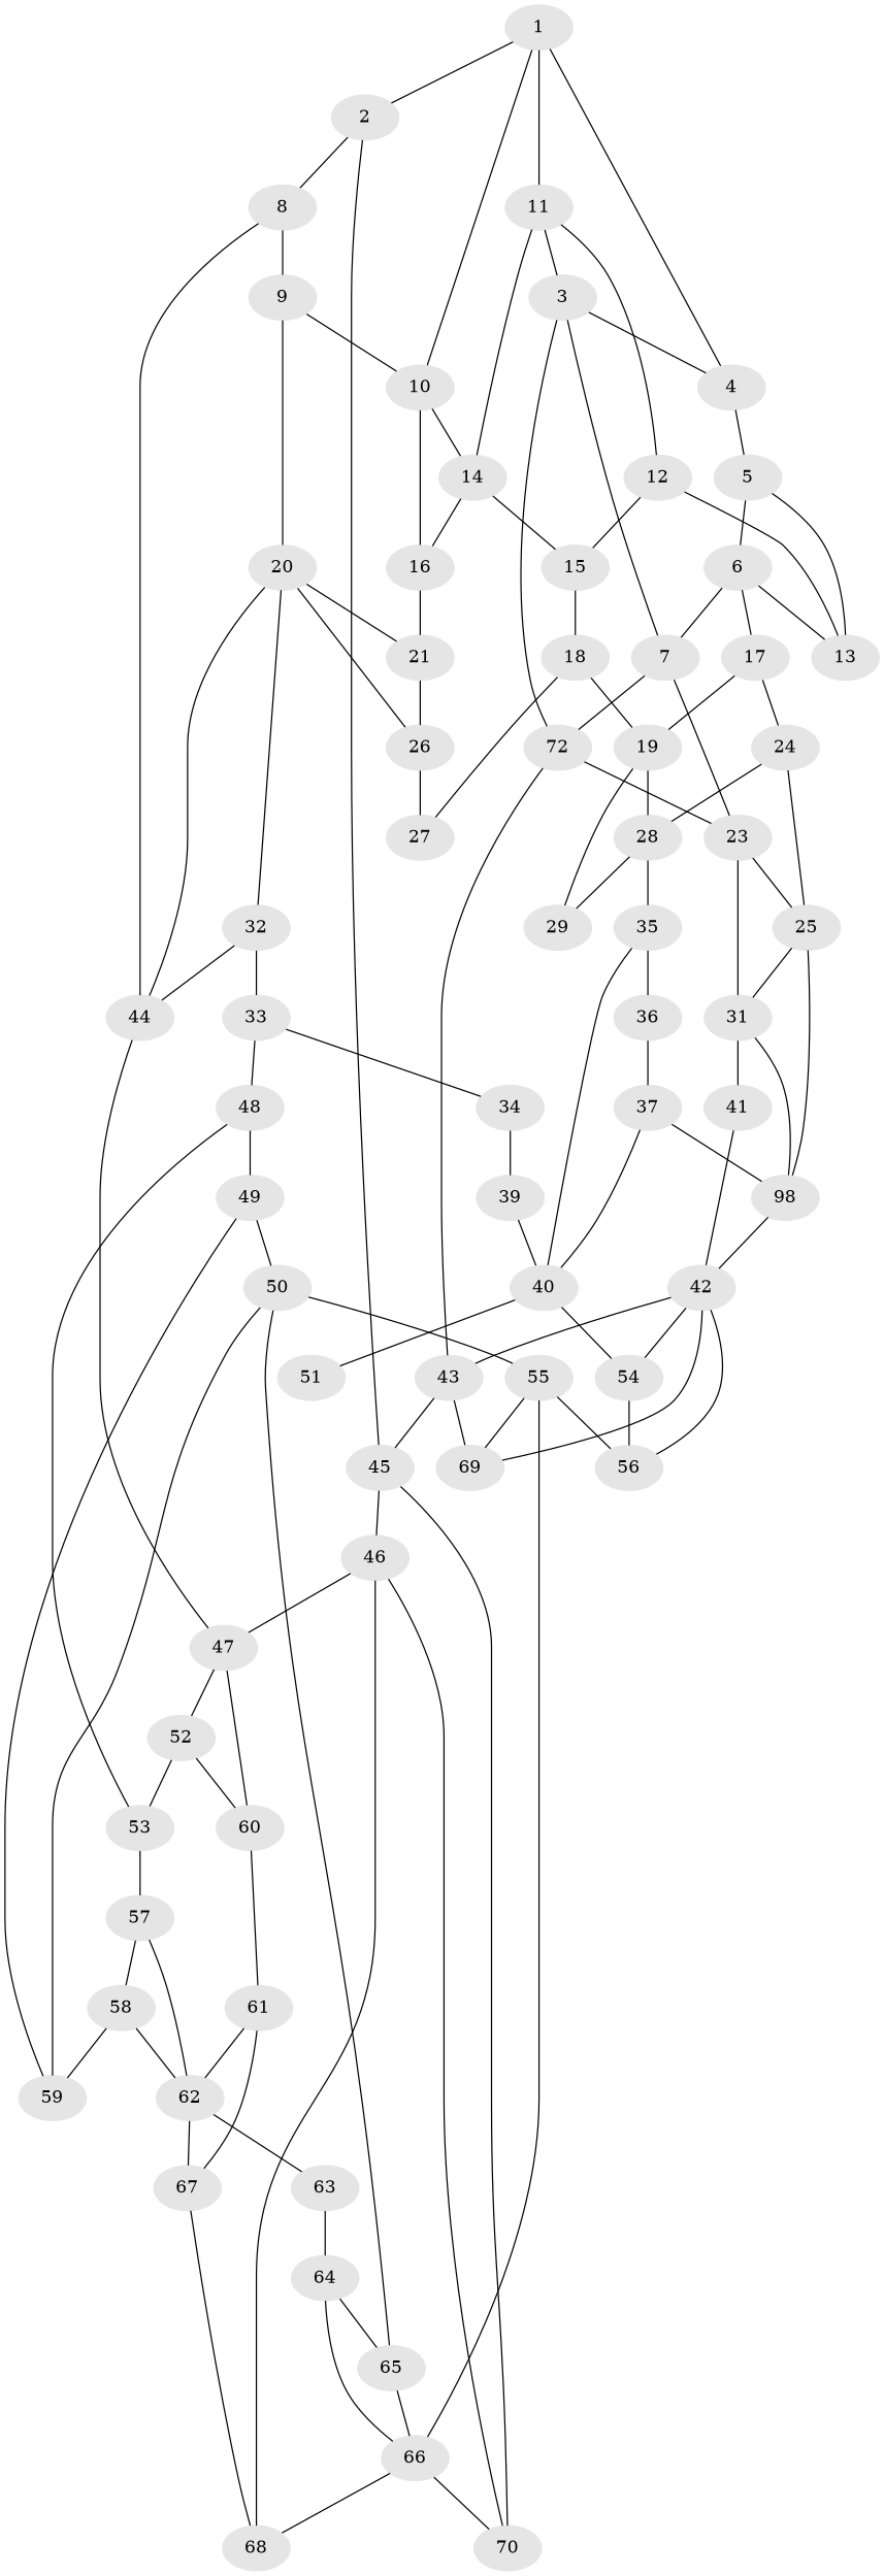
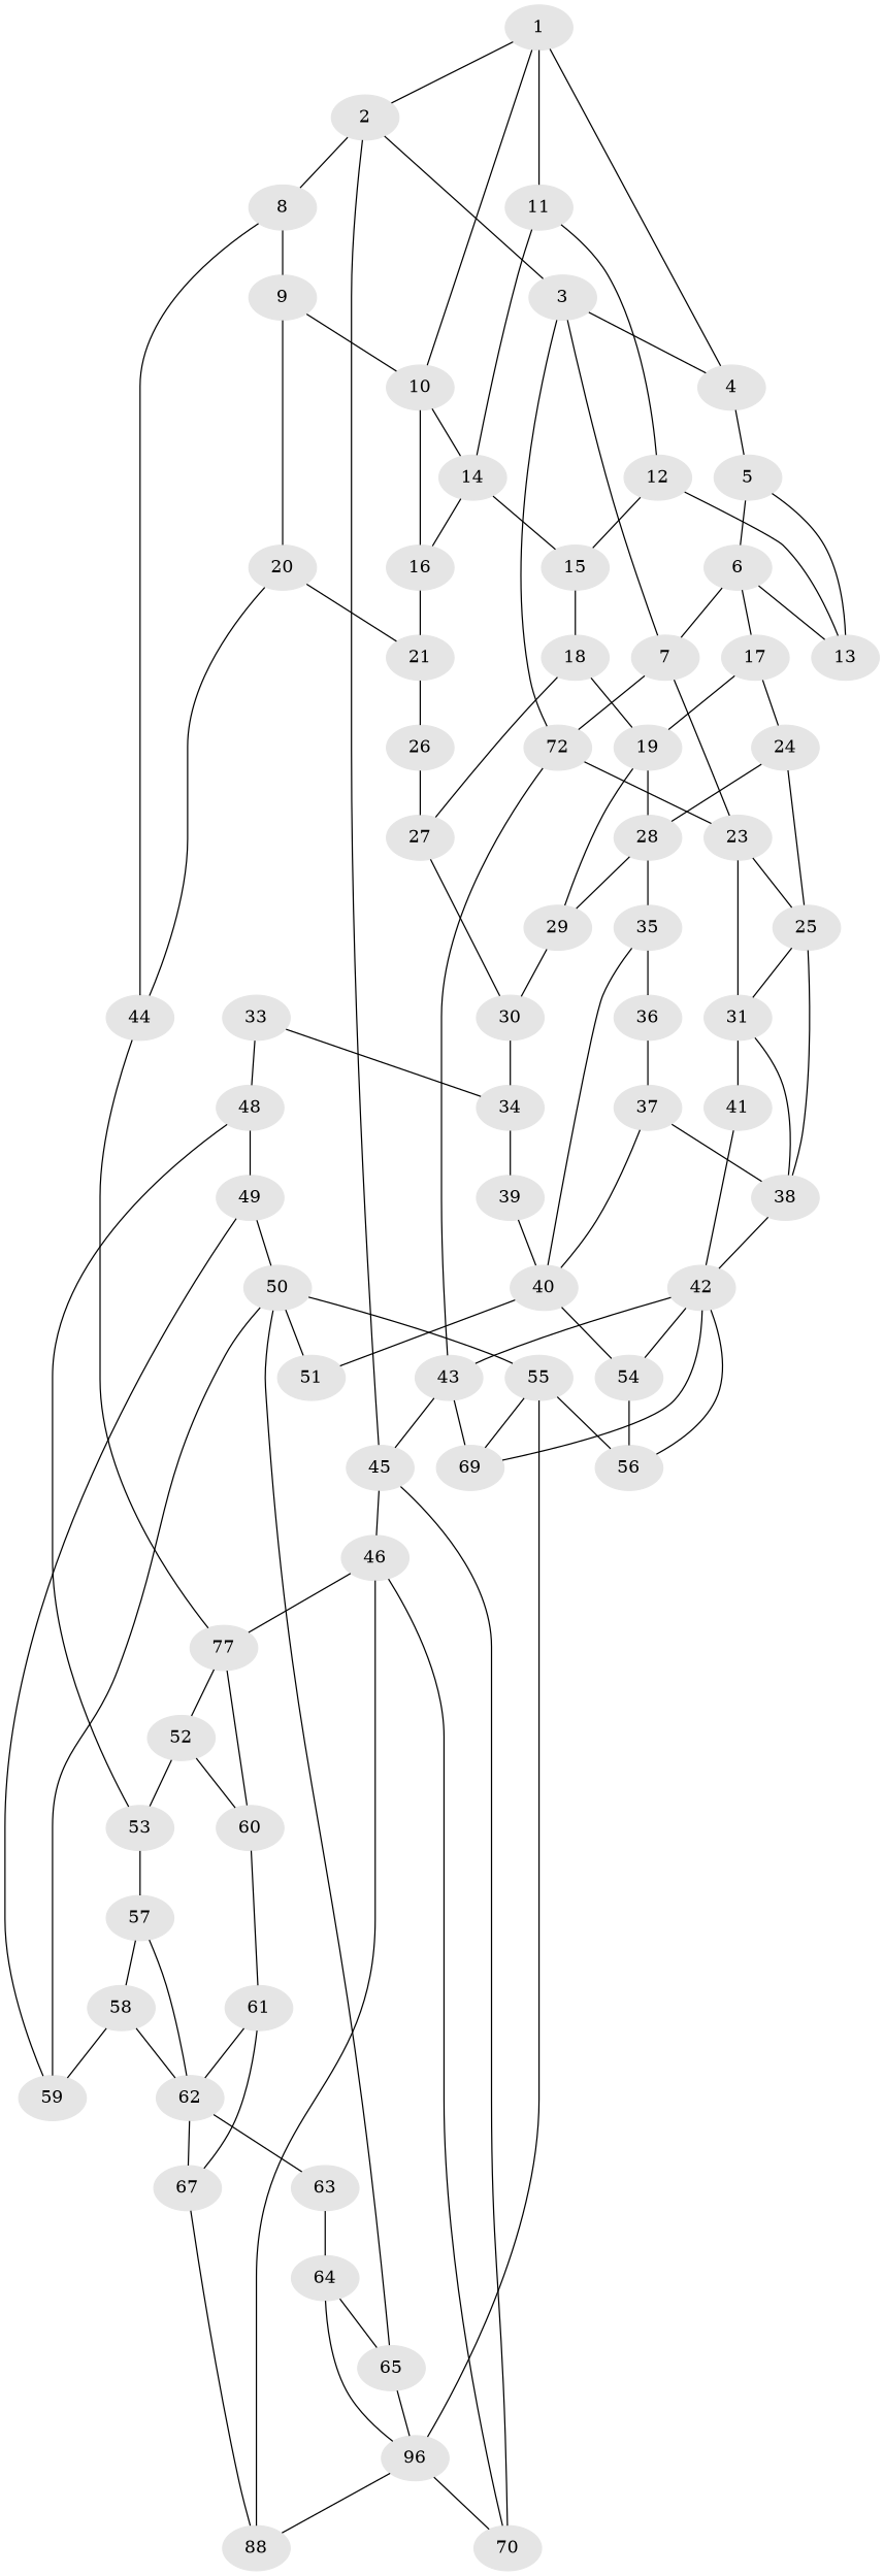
  graph {
    node [color=gray90 style=filled]
    edge [weight=1.0]
    1
    2
    4
    10
    11
    3
    8
    45
    5
    14
    16
    12
    7
    n14 [label=72]
    9
    44
    46
    70
    23
    43
    6
    13
    17
    19
    24
    25
    31
    20
-   47
+   47 [label=77]
    21
    26
-   32
    15
    18
    27
    28
    29
+   30
    35
    33
    69
-   38 [label=98]
+   38
    41
    42
    34
    36
    40
    39
    48
    49
    53
    37
    51
    54
    56
    52
    60
-   68
+   68 [label=88]
    61
    50
    59
    57
    55
    65
-   66
+   66 [label=96]
    58
    62
    67
    63
    64
    1 -- 2
    1 -- 4
    1 -- 10
    1 -- 11 [weight=2.0]
-   11 -- 3
+   2 -- 3
    2 -- 8
    2 -- 45
    4 -- 5 [weight=2.0]
    10 -- 14
    10 -- 16
    11 -- 14
    11 -- 12
    3 -- 4
    3 -- 7
    3 -- n14
    8 -- 9 [weight=2.0]
    8 -- 44
    45 -- 46
    45 -- 70
    5 -- 6
    5 -- 13
    14 -- 16
    14 -- 15 [weight=2.0]
    16 -- 21
    12 -- 13
    12 -- 15 [weight=2.0]
    7 -- n14
    7 -- 23
    n14 -- 23
    n14 -- 43
    9 -- 10 [weight=2.0]
    9 -- 20 [weight=2.0]
    44 -- 47 [weight=2.0]
    46 -- 70
    46 -- 47 [weight=2.0]
    46 -- 68
    23 -- 25
    23 -- 31 [weight=2.0]
    43 -- 45
    43 -- 69
    6 -- 7 [weight=2.0]
    6 -- 13
    6 -- 17 [weight=2.0]
    17 -- 19 [weight=2.0]
    17 -- 24
    19 -- 28
    19 -- 29
    24 -- 25
    24 -- 28
    25 -- 31
    25 -- 38
    31 -- 38
    31 -- 41 [weight=2.0]
    20 -- 44
    20 -- 21
-   20 -- 26
-   20 -- 32
    47 -- 52
    47 -- 60
    21 -- 26
    26 -- 27
-   32 -- 44
-   32 -- 33
    15 -- 18 [weight=2.0]
    18 -- 19 [weight=2.0]
    18 -- 27
+   27 -- 30
    28 -- 29
    28 -- 35 [weight=2.0]
+   29 -- 30
+   30 -- 34
    35 -- 36 [weight=2.0]
    35 -- 40
    33 -- 34
    33 -- 48
    38 -- 42
    41 -- 42
    42 -- 43
    42 -- 69
    42 -- 54
    42 -- 56
    34 -- 39
    36 -- 37
    40 -- 51
    40 -- 54
    39 -- 40 [weight=2.0]
    48 -- 49
    48 -- 53
    49 -- 50
    49 -- 59
    53 -- 57
    37 -- 38
    37 -- 40
    54 -- 56
    52 -- 53
    52 -- 60
    60 -- 61
    61 -- 62
    61 -- 67
+   50 -- 51 [weight=2.0]
    50 -- 59
    50 -- 55
    50 -- 65
    57 -- 58
    57 -- 62
    55 -- 69
    55 -- 56
    55 -- 66 [weight=2.0]
    65 -- 66
    66 -- 70
    66 -- 68
    58 -- 59
    58 -- 62
    62 -- 67
    62 -- 63 [weight=2.0]
    67 -- 68
    63 -- 64
    64 -- 65
    64 -- 66
  }
